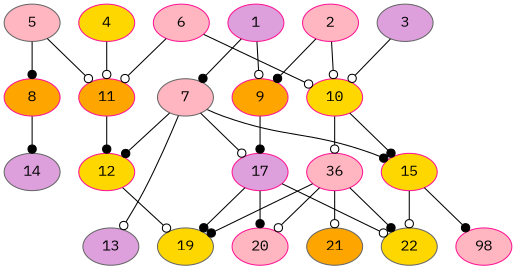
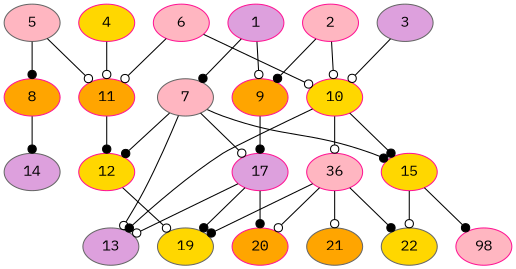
  digraph {
    fontname="IBM Plex Mono"
    node [alpha=0.03 color=deeppink fillcolor=lightpink fontname="IBM Plex Mono" style=filled]
    edge [arrowhead=dot fontname="IBM Plex Mono"]
    1 [expect_size=271183728984853577728 fillcolor=plum]
    7 [alpha=0.17 color=gray40 expect_size=293418113659618560]
    9 [alpha=0.09 expect_size=5640208078130438 fillcolor=orange]
    12 [alpha=0.18 expect_size=130566781807414496 fillcolor=gold]
    13 [alpha=0.16 color=gray40 expect_size=16748427796287586304 fillcolor=plum]
    15 [alpha=0.01 expect_size=3037323071062016 fillcolor=gold]
    17 [alpha=0.04 expect_size=31182616142387860 fillcolor=plum]
    19 [alpha=0.08 color=gray40 expect_size=133070455280656960 fillcolor=gold]
    14 [alpha=0.13 color=gray40 expect_size=8305072292299128 fillcolor=plum]
    n10 [alpha=0.18 expect_size=50404758342598656000 label=98]
    22 [alpha=0.12 color=gray40 expect_size=5072668076027810 fillcolor=gold]
-   20 [alpha=0.17 expect_size=47798018141229472]
+   20 [alpha=0.17 expect_size=47798018141229472 fillcolor=orange]
    2 [alpha=0.09 expect_size=5868949047697670]
    10 [alpha=0.19 expect_size=463270894531839808 fillcolor=gold]
    n15 [alpha=0.11 expect_size=534074246279025664 label=36]
    21 [color=gray40 expect_size=1355844437720573149184 fillcolor=orange]
    3 [alpha=0.08 color=gray40 expect_size=347147853983182912 fillcolor=plum]
    4 [alpha=0.01 expect_size=123424350832963878912 fillcolor=gold]
    11 [alpha=0.00 expect_size=785863932363268224 fillcolor=orange]
    5 [alpha=0.12 color=gray40 expect_size=1001972252255648219136]
    8 [alpha=0.07 expect_size=1889483802314195075072 fillcolor=orange]
    6 [alpha=0.13 expect_size=1059941438357241856000]
    1 -> 7
    1 -> 9 [arrowhead=odot]
    7 -> 12
    7 -> 13 [arrowhead=odot]
    7 -> 15
    7 -> 17 [arrowhead=odot]
    9 -> 17
    12 -> 19 [arrowhead=odot]
    15 -> n10
    15 -> 22 [arrowhead=odot]
    17 -> 19
-   17 -> 22 [arrowhead=odot]
+   17 -> 13 [arrowhead=odot]
    17 -> 20
    2 -> 9
    2 -> 10 [arrowhead=odot]
+   10 -> 13
    10 -> 15
    10 -> n15 [arrowhead=odot]
    n15 -> 19
    n15 -> 22
    n15 -> 20 [arrowhead=odot]
    n15 -> 21 [arrowhead=odot]
    3 -> 10 [arrowhead=odot]
    4 -> 11 [arrowhead=odot]
    11 -> 12
    5 -> 11 [arrowhead=odot]
    5 -> 8
    8 -> 14
    6 -> 10 [arrowhead=odot]
    6 -> 11 [arrowhead=odot]
  }
